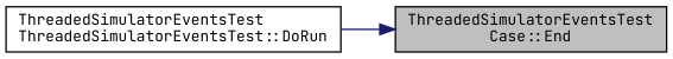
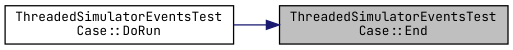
  digraph {
    rankdir=RL
    fontname="JetBrains Mono"
    node [color=black fontname="JetBrains Mono" fontsize=10 shape=record style=filled]
    n1 [fillcolor=grey75 fontcolor=black height=0.2 label="ThreadedSimulatorEventsTest\lCase::End" width=0.4]
-   n2 [fillcolor=white height=0.2 label="ThreadedSimulatorEventsTest\lThreadedSimulatorEventsTest::DoRun" width=0.4]
+   n2 [fillcolor=white height=0.2 label="ThreadedSimulatorEventsTest\lCase::DoRun" width=0.4]
    n1 -> n2 [color=midnightblue dir=back fontname="JetBrains Mono" fontsize=10 labelfontname=Helvetica labelfontsize=10 style=solid]
  }
